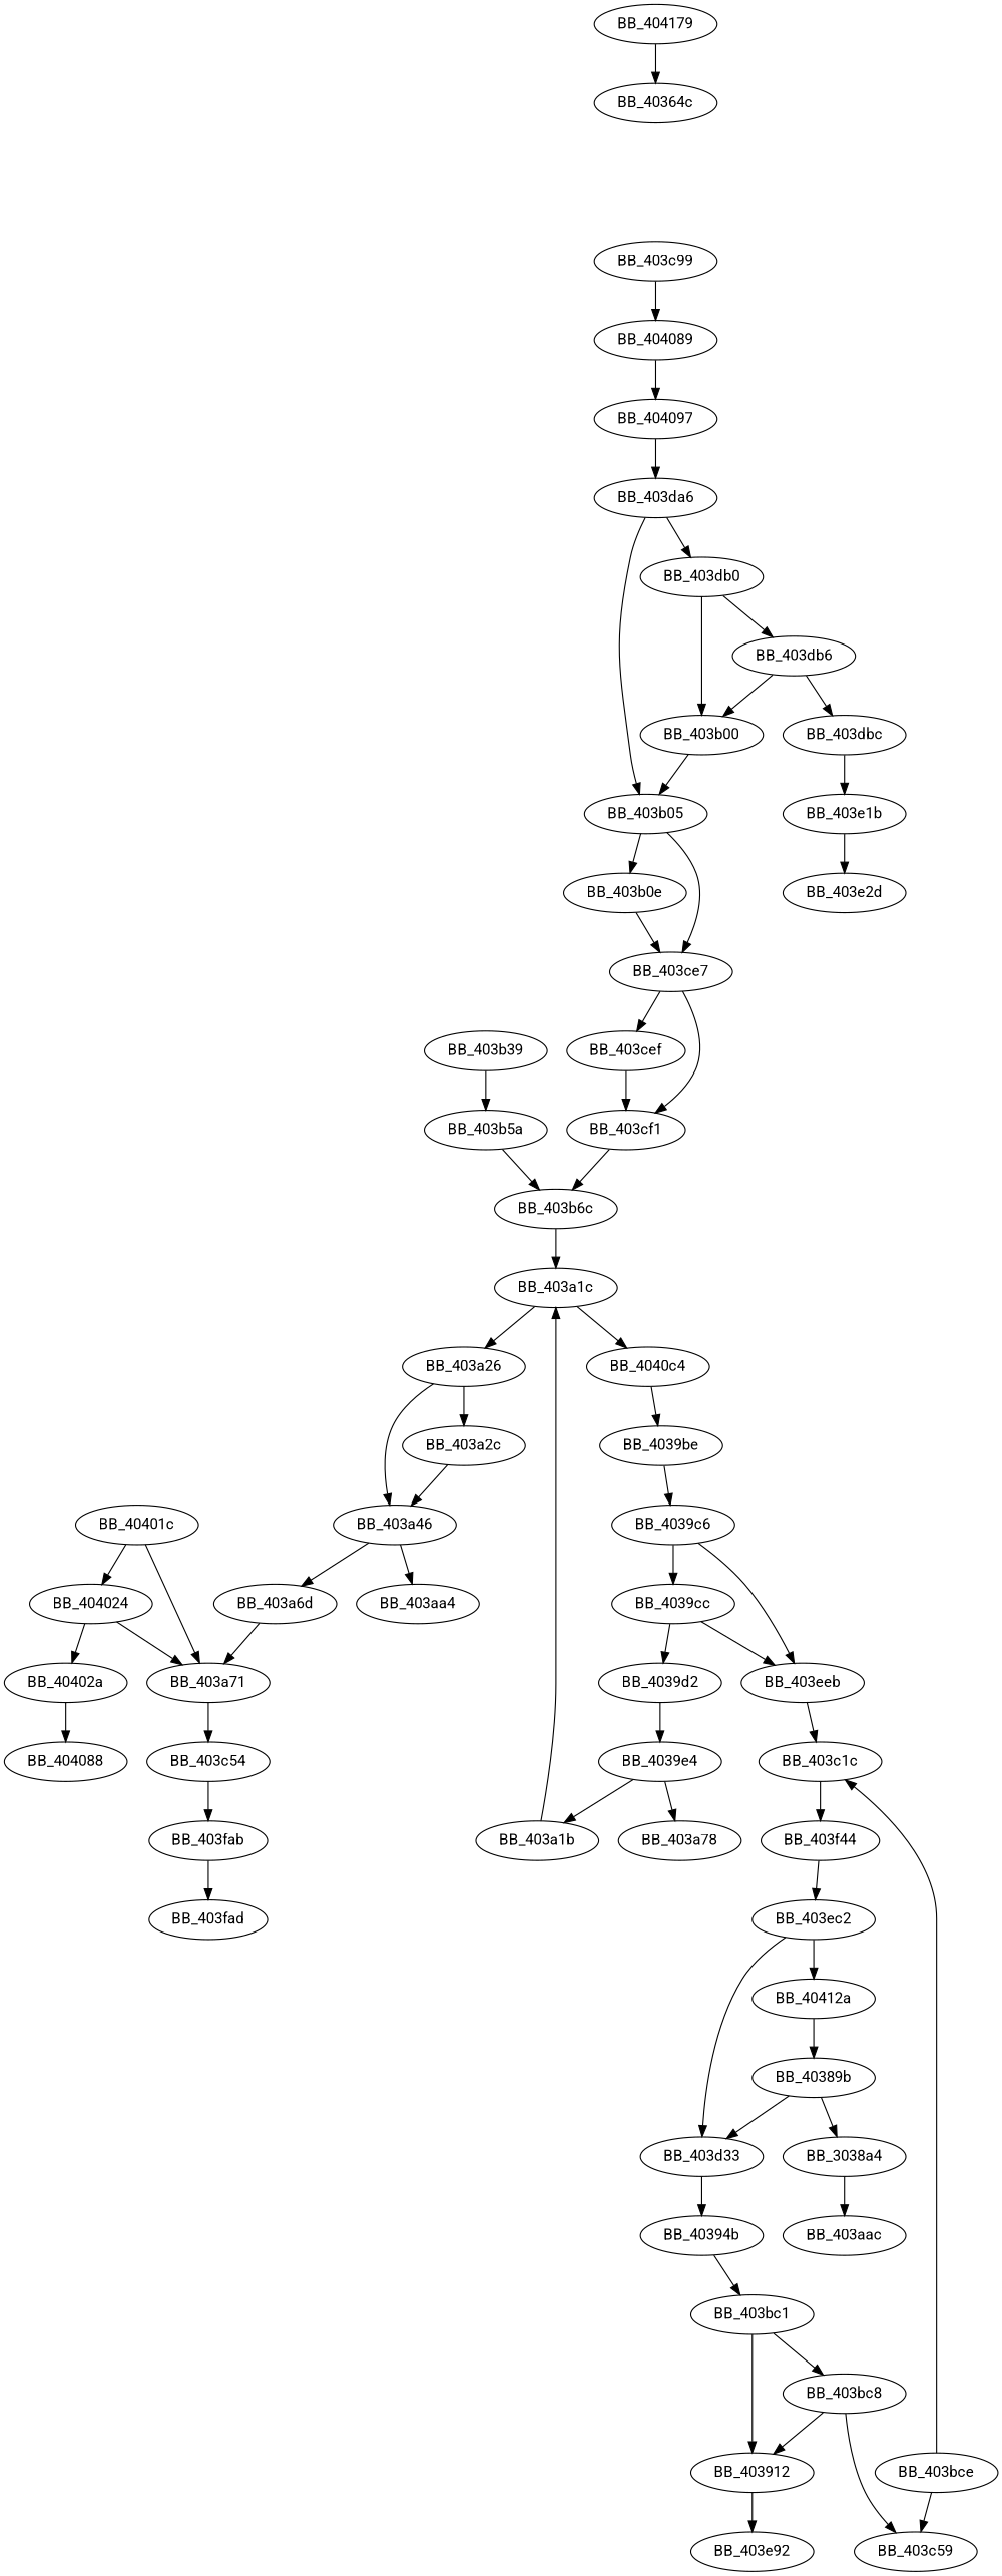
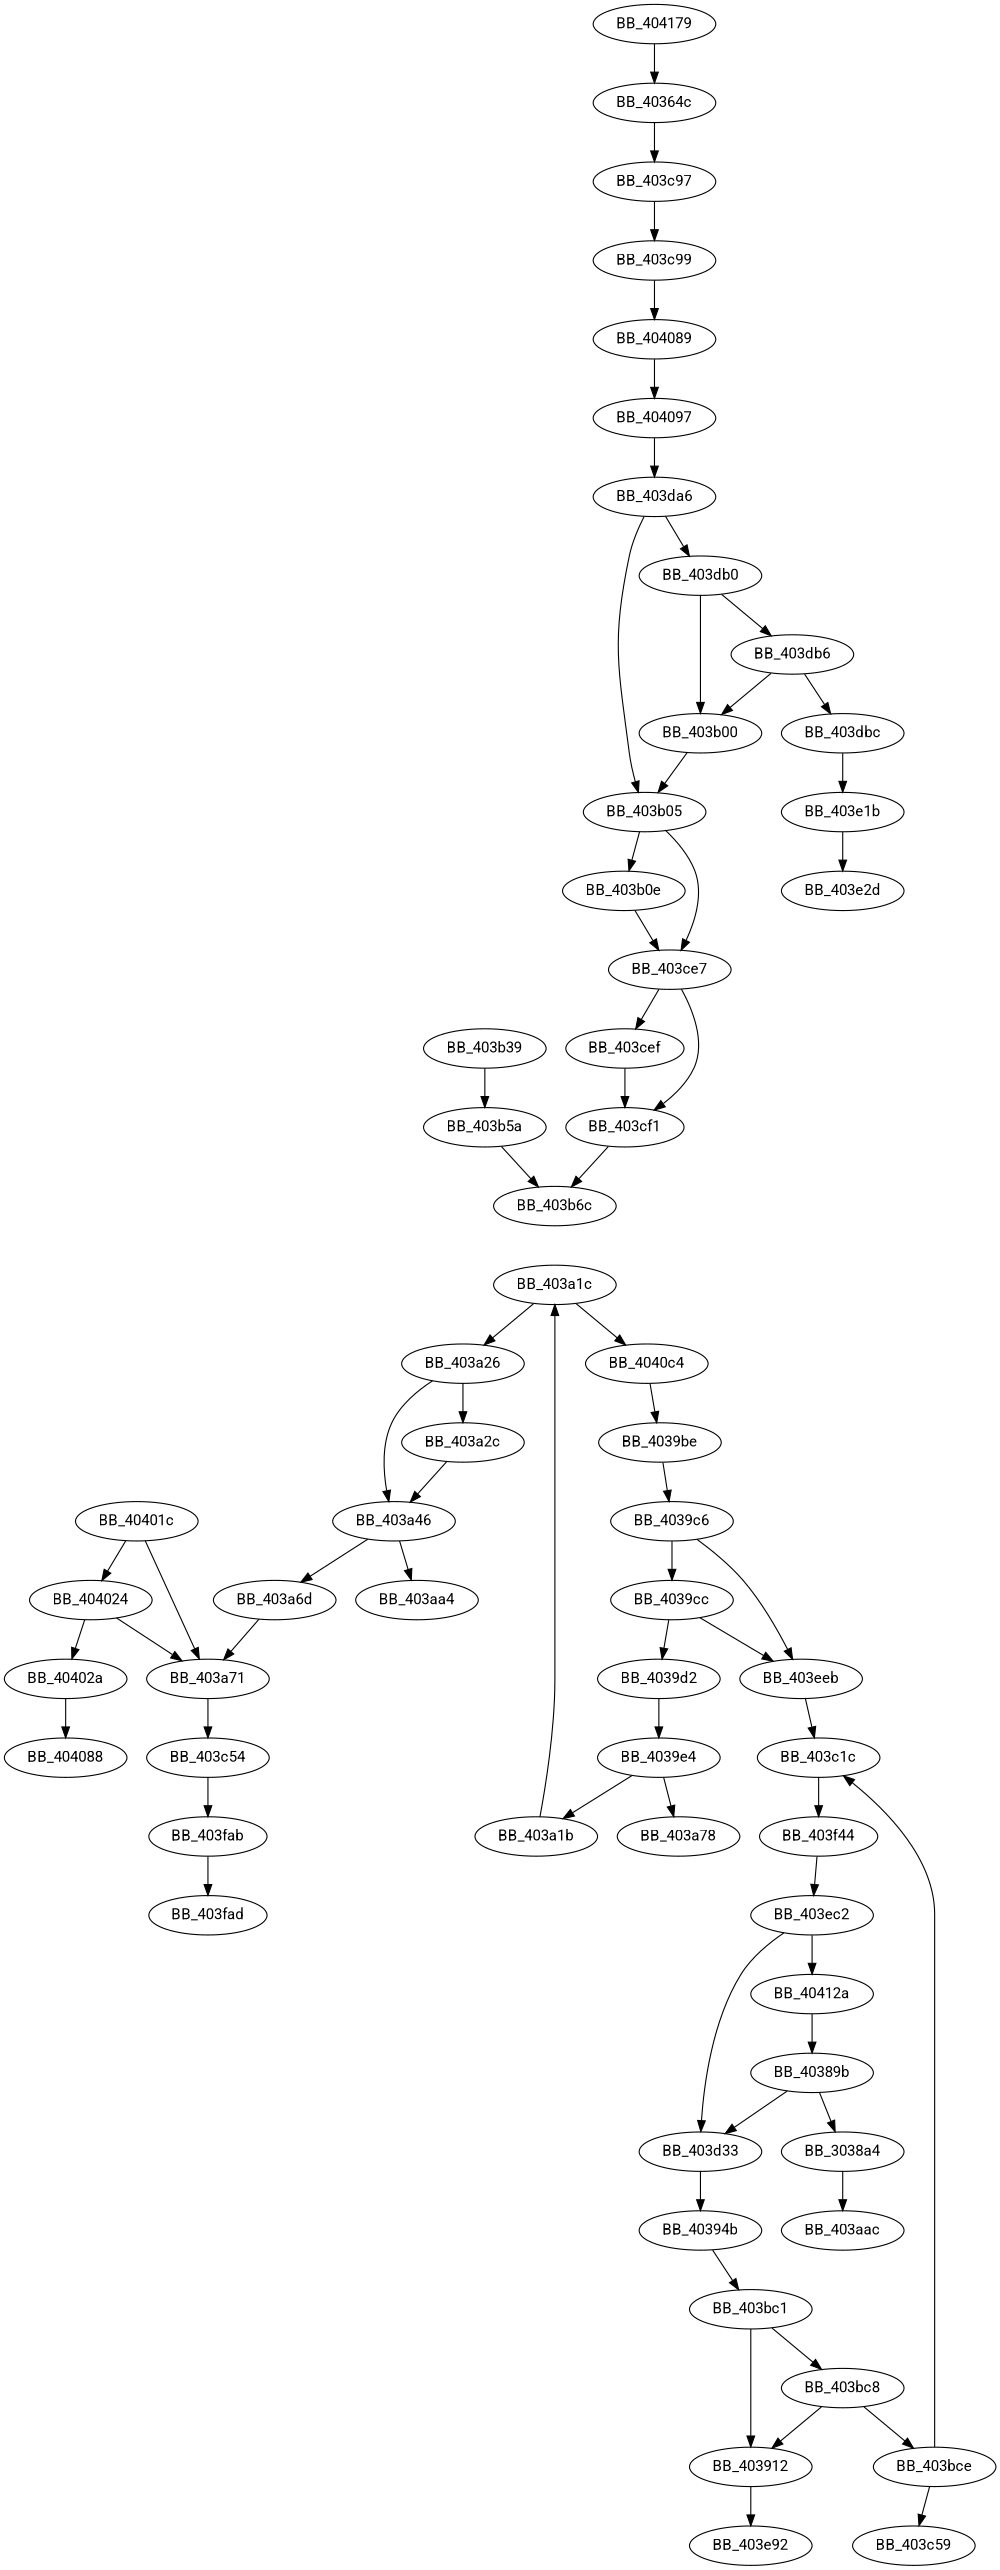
  digraph {
    fontname=Roboto
    node [fontname=Roboto]
    edge [fontname=Roboto]
    n1 [label=BB_40364c]
+   BB_403c97
    BB_403c99
    BB_404089
    n5 [label=BB_3038a4]
    BB_40389b
    BB_403d33
    BB_403aac
    BB_40394b
    BB_403bc1
    BB_403912
    BB_403e92
    BB_403bc8
    BB_403bce
    BB_4039be
    BB_4039c6
    BB_4039cc
    BB_403eeb
    BB_4039d2
    BB_403c1c
    BB_4039e4
    BB_403f44
    BB_403a1b
    BB_403a78
    BB_403a1c
    BB_403a26
    BB_4040c4
    BB_403a2c
    BB_403a46
    BB_403a6d
    BB_403aa4
    BB_403a71
    BB_403c54
    BB_403fab
    BB_403fad
    BB_403b00
    BB_403b05
    BB_403b0e
    BB_403ce7
    BB_403cef
    BB_403cf1
    BB_403b6c
    BB_403b39
    BB_403b5a
    BB_403c59
    BB_403ec2
    BB_40412a
    BB_404097
    BB_403da6
    BB_403db0
    BB_403db6
    BB_403dbc
    BB_403e1b
    BB_403e2d
    BB_40401c
    BB_404024
    BB_40402a
    BB_404088
    BB_404179
+   n1 -> BB_403c97
+   BB_403c97 -> BB_403c99
    BB_403c99 -> BB_404089
    BB_404089 -> BB_404097
    n5 -> BB_403aac
    BB_40389b -> n5
    BB_40389b -> BB_403d33
    BB_403d33 -> BB_40394b
    BB_40394b -> BB_403bc1
    BB_403bc1 -> BB_403912
    BB_403bc1 -> BB_403bc8
    BB_403912 -> BB_403e92
    BB_403bc8 -> BB_403912
-   BB_403bc8 -> BB_403c59
+   BB_403bc8 -> BB_403bce
    BB_403bce -> BB_403c1c
    BB_403bce -> BB_403c59
    BB_4039be -> BB_4039c6
    BB_4039c6 -> BB_4039cc
    BB_4039c6 -> BB_403eeb
    BB_4039cc -> BB_403eeb
    BB_4039cc -> BB_4039d2
    BB_403eeb -> BB_403c1c
    BB_4039d2 -> BB_4039e4
    BB_403c1c -> BB_403f44
    BB_4039e4 -> BB_403a1b
    BB_4039e4 -> BB_403a78
    BB_403f44 -> BB_403ec2
    BB_403a1b -> BB_403a1c
    BB_403a1c -> BB_403a26
    BB_403a1c -> BB_4040c4
    BB_403a26 -> BB_403a2c
    BB_403a26 -> BB_403a46
    BB_4040c4 -> BB_4039be
    BB_403a2c -> BB_403a46
    BB_403a46 -> BB_403a6d
    BB_403a46 -> BB_403aa4
    BB_403a6d -> BB_403a71
    BB_403a71 -> BB_403c54
    BB_403c54 -> BB_403fab
    BB_403fab -> BB_403fad
    BB_403b00 -> BB_403b05
    BB_403b05 -> BB_403b0e
    BB_403b05 -> BB_403ce7
    BB_403b0e -> BB_403ce7
    BB_403ce7 -> BB_403cef
    BB_403ce7 -> BB_403cf1
    BB_403cef -> BB_403cf1
    BB_403cf1 -> BB_403b6c
-   BB_403b6c -> BB_403a1c
    BB_403b39 -> BB_403b5a
    BB_403b5a -> BB_403b6c
    BB_403ec2 -> BB_403d33
    BB_403ec2 -> BB_40412a
    BB_40412a -> BB_40389b
    BB_404097 -> BB_403da6
    BB_403da6 -> BB_403b05
    BB_403da6 -> BB_403db0
    BB_403db0 -> BB_403b00
    BB_403db0 -> BB_403db6
    BB_403db6 -> BB_403b00
    BB_403db6 -> BB_403dbc
    BB_403dbc -> BB_403e1b
    BB_403e1b -> BB_403e2d
    BB_40401c -> BB_403a71
    BB_40401c -> BB_404024
    BB_404024 -> BB_403a71
    BB_404024 -> BB_40402a
    BB_40402a -> BB_404088
    BB_404179 -> n1
  }
